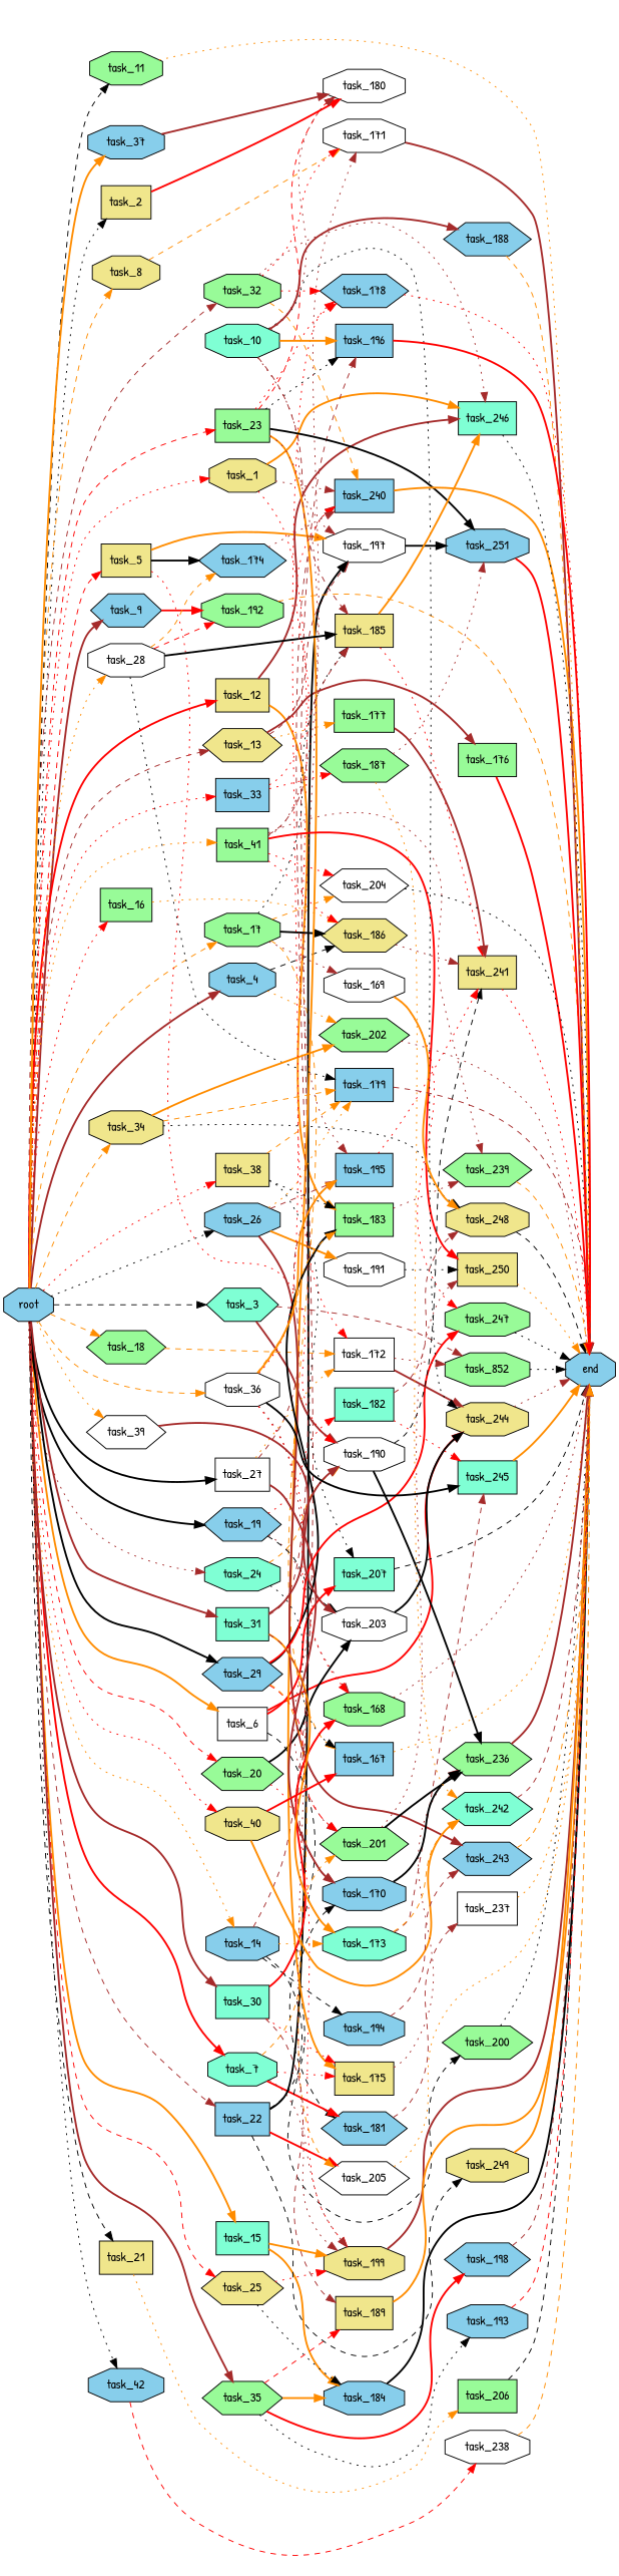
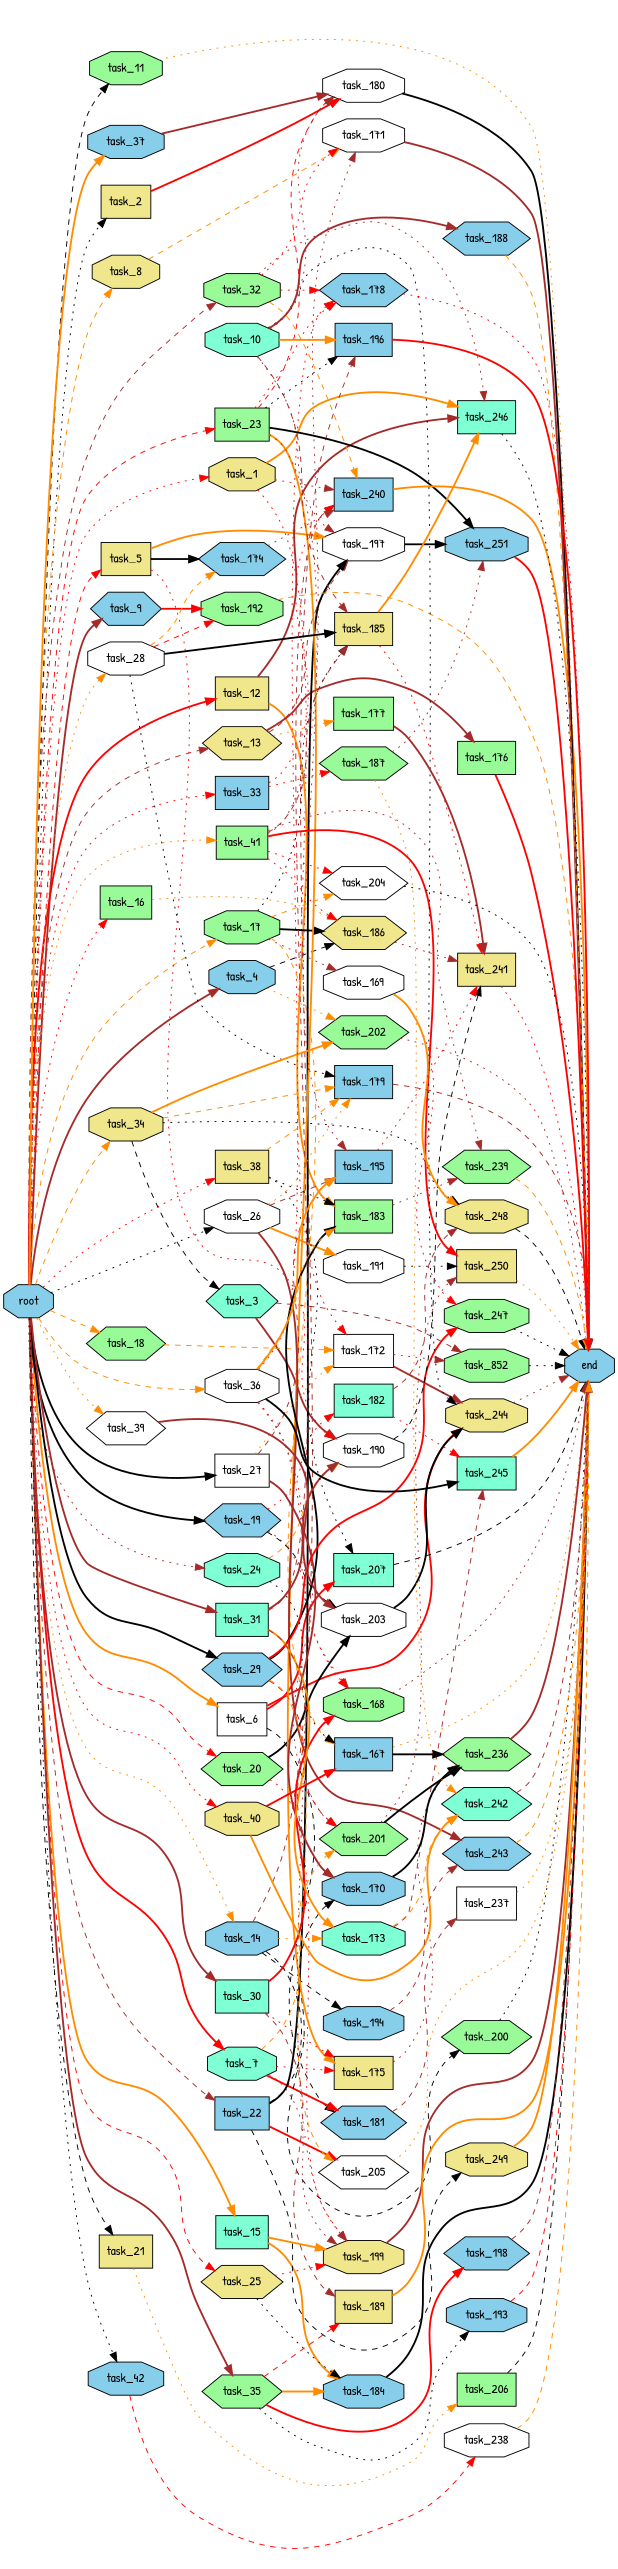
  digraph {
    fontname="Patrick Hand"
    rankdir=LR
    node [fillcolor=skyblue fontname="Patrick Hand" shape=octagon style=filled]
    edge [color=brown fontname="Patrick Hand" style=dotted]
    task_1 [fillcolor=khaki]
    root
    task_2 [fillcolor=khaki shape=box]
    task_3 [fillcolor=aquamarine shape=hexagon]
    task_4
    task_5 [fillcolor=khaki shape=box]
    task_6 [fillcolor=white shape=box]
    task_7 [fillcolor=aquamarine]
    task_8 [fillcolor=khaki]
    task_9 [shape=hexagon]
    task_11 [fillcolor=palegreen]
    task_12 [fillcolor=khaki shape=box]
    task_13 [fillcolor=khaki shape=hexagon]
    task_14
    task_15 [fillcolor=aquamarine shape=box]
    task_16 [fillcolor=palegreen shape=box]
    task_17 [fillcolor=palegreen]
    task_18 [fillcolor=palegreen shape=hexagon]
    task_19 [shape=hexagon]
    task_20 [fillcolor=palegreen shape=hexagon]
    task_21 [fillcolor=khaki shape=box]
    task_22 [shape=box]
    task_23 [fillcolor=palegreen shape=box]
    task_24 [fillcolor=aquamarine]
    task_25 [fillcolor=khaki shape=hexagon]
-   task_26
+   task_26 [fillcolor=white]
    task_27 [fillcolor=white shape=box]
    task_28 [fillcolor=white]
    task_29 [shape=hexagon]
    task_30 [fillcolor=aquamarine shape=box]
    task_31 [fillcolor=aquamarine shape=box]
    task_32 [fillcolor=palegreen]
    task_33 [shape=box]
    task_34 [fillcolor=khaki]
    task_35 [fillcolor=palegreen shape=hexagon]
    task_36 [fillcolor=white]
    task_37
    task_38 [fillcolor=khaki shape=box]
    task_39 [fillcolor=white shape=hexagon]
    task_40 [fillcolor=khaki]
    task_41 [fillcolor=palegreen shape=box]
    task_42
    task_172 [fillcolor=white shape=box]
    task_240 [shape=box]
    task_246 [fillcolor=aquamarine shape=box]
    task_180 [fillcolor=white]
    task_190 [fillcolor=white]
    n48 [fillcolor=palegreen label=task_852]
    task_186 [fillcolor=khaki shape=hexagon]
    task_202 [fillcolor=palegreen shape=hexagon]
    task_174 [shape=hexagon]
    task_197 [fillcolor=white]
    task_181 [shape=hexagon]
    task_207 [fillcolor=aquamarine shape=box]
    task_244 [fillcolor=khaki]
    task_175 [fillcolor=khaki shape=box]
    task_199 [fillcolor=khaki]
    task_201 [fillcolor=palegreen shape=hexagon]
    task_171 [fillcolor=white]
    task_192 [fillcolor=palegreen]
    task_10 [fillcolor=aquamarine]
    task_185 [fillcolor=khaki shape=box]
    task_188 [shape=hexagon]
    task_196 [shape=box]
    end
    task_183 [fillcolor=palegreen shape=box]
    task_176 [fillcolor=palegreen shape=box]
    task_177 [fillcolor=palegreen shape=box]
    task_173 [fillcolor=aquamarine]
    task_194
    task_200 [fillcolor=palegreen shape=hexagon]
    task_184
    task_167 [shape=box]
    task_169 [fillcolor=white]
    task_204 [fillcolor=white shape=hexagon]
    task_168 [fillcolor=palegreen]
    task_182 [fillcolor=aquamarine shape=box]
    task_203 [fillcolor=white]
    task_206 [fillcolor=palegreen shape=box]
    task_170
    task_205 [fillcolor=white shape=hexagon]
    task_249 [fillcolor=khaki]
    task_178 [shape=hexagon]
    task_195 [shape=box]
    task_251
    task_179 [shape=box]
    task_191 [fillcolor=white]
    task_243 [shape=hexagon]
    task_247 [fillcolor=palegreen]
    task_189 [fillcolor=khaki shape=box]
    task_187 [fillcolor=palegreen shape=hexagon]
    task_248 [fillcolor=khaki]
    task_193
    task_198 [shape=hexagon]
    task_245 [fillcolor=aquamarine shape=box]
    task_242 [fillcolor=aquamarine shape=hexagon]
    task_239 [fillcolor=palegreen shape=hexagon]
    task_250 [fillcolor=khaki shape=box]
    task_238 [fillcolor=white]
    task_236 [fillcolor=palegreen shape=hexagon]
    task_241 [fillcolor=khaki shape=box]
    task_237 [fillcolor=white shape=box]
    task_1 -> task_172 [color=red]
    task_1 -> task_240
    task_1 -> task_246 [color=darkorange style=bold]
    root -> task_1 [color=red]
    root -> task_2 [color=black]
-   root -> task_3 [color=black style=dashed]
+   task_34 -> task_3 [color=black style=dashed]
    root -> task_4 [style=bold]
    root -> task_5 [color=red style=dashed]
    root -> task_6 [color=darkorange style=bold]
    root -> task_7 [color=red style=bold]
    root -> task_8 [color=darkorange style=dashed]
    root -> task_9 [style=bold]
    root -> task_11 [color=black style=dashed]
    root -> task_12 [color=red style=bold]
    root -> task_13 [style=dashed]
    root -> task_14 [color=darkorange]
    root -> task_15 [color=darkorange style=bold]
    root -> task_16 [color=red]
    root -> task_17 [color=darkorange style=dashed]
    root -> task_18 [color=darkorange style=dashed]
    root -> task_19 [color=black style=bold]
    root -> task_20 [color=red style=dashed]
    root -> task_21 [color=black style=dashed]
    root -> task_22 [style=dashed]
    root -> task_23 [color=red style=dashed]
    root -> task_24
    root -> task_25 [color=red style=dashed]
    root -> task_26 [color=black]
    root -> task_27 [color=black style=bold]
    root -> task_28 [color=darkorange]
    root -> task_29 [color=black style=bold]
    root -> task_30 [style=bold]
    root -> task_31 [style=bold]
    root -> task_32 [style=dashed]
    root -> task_33 [color=red]
    root -> task_34 [color=darkorange style=dashed]
    root -> task_35 [style=bold]
    root -> task_36 [color=darkorange style=dashed]
    root -> task_37 [color=darkorange style=bold]
    root -> task_38 [color=red]
    root -> task_39 [color=darkorange]
    root -> task_40 [color=red]
    root -> task_41 [color=darkorange]
    root -> task_42 [color=black]
    task_2 -> task_180 [color=red style=bold]
    task_3 -> task_190 [style=bold]
    task_3 -> n48 [style=dashed]
    task_4 -> task_186 [color=black style=dashed]
    task_4 -> task_202 [color=darkorange]
    task_5 -> task_190 [color=red]
    task_5 -> task_174 [color=black style=bold]
    task_5 -> task_197 [color=darkorange style=bold]
    task_6 -> task_181 [color=black style=dashed]
    task_6 -> task_207 [color=red style=bold]
    task_6 -> task_244 [color=red style=bold]
    task_7 -> task_181 [color=red style=bold]
    task_7 -> task_175 [color=red]
    task_7 -> task_199
    task_7 -> task_201 [color=darkorange style=dashed]
    task_8 -> task_171 [color=darkorange style=dashed]
    task_9 -> task_192 [color=red style=bold]
    task_11 -> end [color=darkorange]
    task_12 -> task_246 [style=bold]
    task_12 -> task_183 [color=darkorange style=bold]
    task_13 -> task_197 [style=dashed]
    task_13 -> task_176 [style=bold]
    task_13 -> task_177 [color=darkorange]
    task_14 -> task_196 [style=dashed]
    task_14 -> task_173 [color=darkorange]
    task_14 -> task_194 [color=black style=dashed]
    task_14 -> task_200 [color=black style=dashed]
    task_15 -> task_199 [color=darkorange style=bold]
    task_15 -> task_184 [color=darkorange style=bold]
    task_16 -> task_186 [color=darkorange]
    task_17 -> task_186 [color=black style=bold]
    task_17 -> task_185 [color=black]
    task_17 -> task_167 [color=darkorange style=dashed]
    task_17 -> task_169
    task_17 -> task_204 [color=darkorange style=dashed]
    task_18 -> task_172 [color=darkorange style=dashed]
    task_19 -> task_168
    task_19 -> task_182 [color=red]
    task_19 -> task_203 [color=black style=dashed]
    task_20 -> task_199 [color=red]
    task_20 -> task_203 [color=black style=bold]
    task_21 -> task_206 [color=darkorange]
    task_22 -> task_197 [color=black style=bold]
    task_22 -> task_170 [color=black style=dashed]
    task_22 -> task_205 [color=red style=bold]
    task_22 -> task_249 [color=black style=dashed]
    task_23 -> task_180 [color=red style=dashed]
    task_23 -> task_175 [color=darkorange style=bold]
    task_23 -> task_196 [color=black]
    task_23 -> task_178 [color=red]
    task_23 -> task_195
    task_23 -> task_251 [color=black style=bold]
    task_24 -> task_190 [color=darkorange style=dashed]
    task_24 -> task_167 [color=black]
    task_25 -> task_199 [color=red]
    task_25 -> task_184 [color=black]
    task_26 -> task_195 [style=dashed]
    task_26 -> task_179 [color=darkorange]
    task_26 -> task_191 [color=darkorange style=bold]
    task_26 -> task_243 [style=bold]
    task_27 -> task_172 [color=darkorange]
    task_27 -> task_201
    task_27 -> task_170 [style=bold]
    task_27 -> task_195 [style=dashed]
    task_28 -> task_174 [color=darkorange style=dashed]
    task_28 -> task_192 [color=red style=dashed]
    task_28 -> task_185 [color=black style=bold]
    task_28 -> task_179 [color=black]
    task_29 -> task_201 [color=red style=dashed]
    task_29 -> task_183 [color=black style=bold]
    task_29 -> task_205 [color=darkorange style=dashed]
    task_29 -> task_247 [color=red style=bold]
    task_30 -> task_175 [color=red]
    task_30 -> task_168 [color=red style=bold]
    task_30 -> task_189 [style=dashed]
    task_31 -> task_240 [style=dashed]
    task_31 -> task_190 [style=bold]
    task_31 -> task_173 [color=darkorange style=bold]
    task_31 -> task_170 [style=dashed]
    task_32 -> task_240 [color=darkorange style=dashed]
    task_32 -> task_246
    task_32 -> task_171 [color=red]
    task_32 -> task_178 [color=red]
    task_33 -> task_240 [color=red]
    task_33 -> task_187 [color=red]
    task_34 -> task_202 [color=darkorange style=bold]
    task_34 -> task_179 [color=darkorange style=dashed]
    task_34 -> task_248 [color=black]
    task_35 -> task_184 [color=darkorange style=bold]
    task_35 -> task_189 [color=red style=dashed]
    task_35 -> task_193 [color=black]
    task_35 -> task_198 [color=red style=bold]
    task_36 -> task_199
    task_36 -> task_183 [color=darkorange style=dashed]
    task_36 -> task_168 [color=red]
    task_36 -> task_178 [color=red]
    task_36 -> task_195 [color=darkorange style=bold]
    task_36 -> task_245 [color=black style=bold]
    task_37 -> task_180 [style=bold]
    task_38 -> task_207 [color=black]
    task_38 -> task_183 [color=black]
    task_38 -> task_179 [color=darkorange style=dashed]
    task_39 -> task_203 [style=bold]
    task_40 -> task_167 [color=red style=bold]
    task_40 -> task_242 [color=darkorange style=bold]
    task_41 -> task_186 [color=red]
    task_41 -> task_171
    task_41 -> task_185 [style=dashed]
    task_41 -> task_204 [color=red]
    task_41 -> task_239
    task_41 -> task_250 [color=red style=bold]
    task_42 -> task_238 [color=red style=dashed]
    task_172 -> n48
    task_172 -> task_244 [style=bold]
    task_240 -> end [color=darkorange style=bold]
    task_246 -> end [color=black]
-   task_190 -> task_236 [color=black style=bold]
+   task_180 -> end [color=black style=bold]
+   task_167 -> task_236 [color=black style=bold]
    task_190 -> task_241 [color=black style=dashed]
    n48 -> end [color=black]
    task_186 -> task_241
    task_202 -> end
    task_174 -> task_240
    task_197 -> task_251 [color=black style=bold]
    task_181 -> task_237 [style=dashed]
    task_207 -> end [color=black style=dashed]
    task_244 -> end
    task_175 -> task_236
    task_199 -> end [style=bold]
    task_201 -> task_250
    task_201 -> task_236 [color=black style=bold]
    task_171 -> end [style=bold]
    task_192 -> end [color=darkorange style=dashed]
    task_10 -> task_180
    task_10 -> task_197
    task_10 -> task_244 [color=black]
    task_10 -> task_185 [style=dashed]
    task_10 -> task_188 [style=bold]
    task_10 -> task_196 [color=darkorange style=bold]
    task_185 -> task_246 [color=darkorange style=bold]
    task_185 -> task_241 [color=red]
    task_188 -> end [color=darkorange style=dashed]
    task_196 -> end [color=red style=bold]
    task_183 -> task_239
    task_176 -> end [color=red style=bold]
    task_177 -> task_241 [style=bold]
    task_173 -> task_245 [style=dashed]
    task_173 -> task_242 [color=darkorange style=dashed]
    task_194 -> task_243 [style=dashed]
    task_200 -> end [color=black]
    task_184 -> end [color=black style=bold]
    task_167 -> end [color=darkorange]
    task_169 -> task_247 [color=red]
    task_169 -> task_248 [color=darkorange style=bold]
    task_204 -> end [color=black]
    task_168 -> end
    task_182 -> task_248 [style=dashed]
    task_182 -> task_245 [color=red]
    task_203 -> task_244 [color=black style=bold]
    task_206 -> end [color=black style=dashed]
    task_170 -> task_236 [color=black style=bold]
    task_205 -> end [color=darkorange]
    task_249 -> end [color=darkorange style=bold]
    task_178 -> end [color=red]
    task_195 -> task_241 [color=red]
    task_251 -> end [color=red style=bold]
    task_179 -> end [style=dashed]
    task_191 -> task_250 [color=black]
    task_243 -> end [color=darkorange style=dashed]
    task_247 -> end [color=black]
    task_189 -> end [color=darkorange style=bold]
    task_187 -> task_251
    task_187 -> task_242 [color=darkorange]
    task_248 -> end [color=black style=dashed]
    task_193 -> end [color=red style=dashed]
    task_198 -> end [style=dashed]
    task_245 -> end [color=darkorange style=bold]
    task_242 -> end [style=dashed]
    task_239 -> end [color=darkorange style=dashed]
    task_250 -> end [color=darkorange]
    task_238 -> end [color=darkorange style=dashed]
    task_236 -> end [style=bold]
    task_241 -> end [color=red]
    task_237 -> end [color=darkorange]
  }
